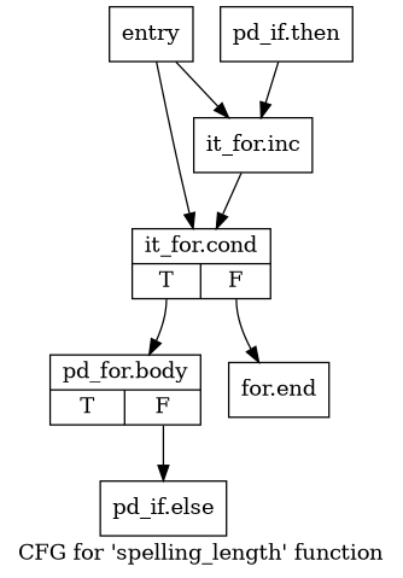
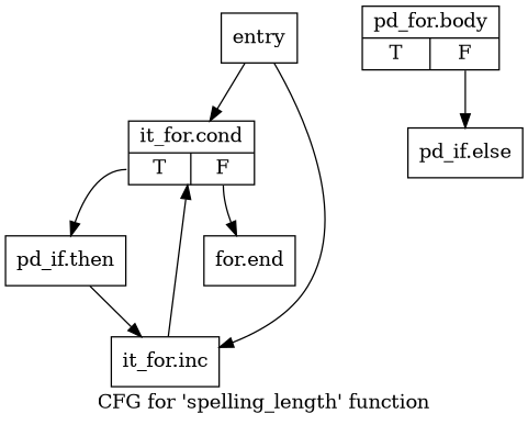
  digraph {
    label="CFG for 'spelling_length' function"
    node [shape=record]
    n1 [label="{entry}"]
    n2 [label="{it_for.cond|{<s0>T|<s1>F}}"]
    n3 [label="{it_for.inc}"]
    n4 [label="{pd_for.body|{<s0>T|<s1>F}}"]
    n5 [label="{for.end}"]
    n6 [label="{pd_if.else}"]
    n7 [label="{pd_if.then}"]
    n1 -> n2
    n1 -> n3
-   n2 -> n4 [tailport=s0]
+   n2 -> n7 [tailport=s0]
    n2 -> n5 [tailport=s1]
    n3 -> n2
    n4 -> n6 [tailport=s1]
    n7 -> n3
  }
